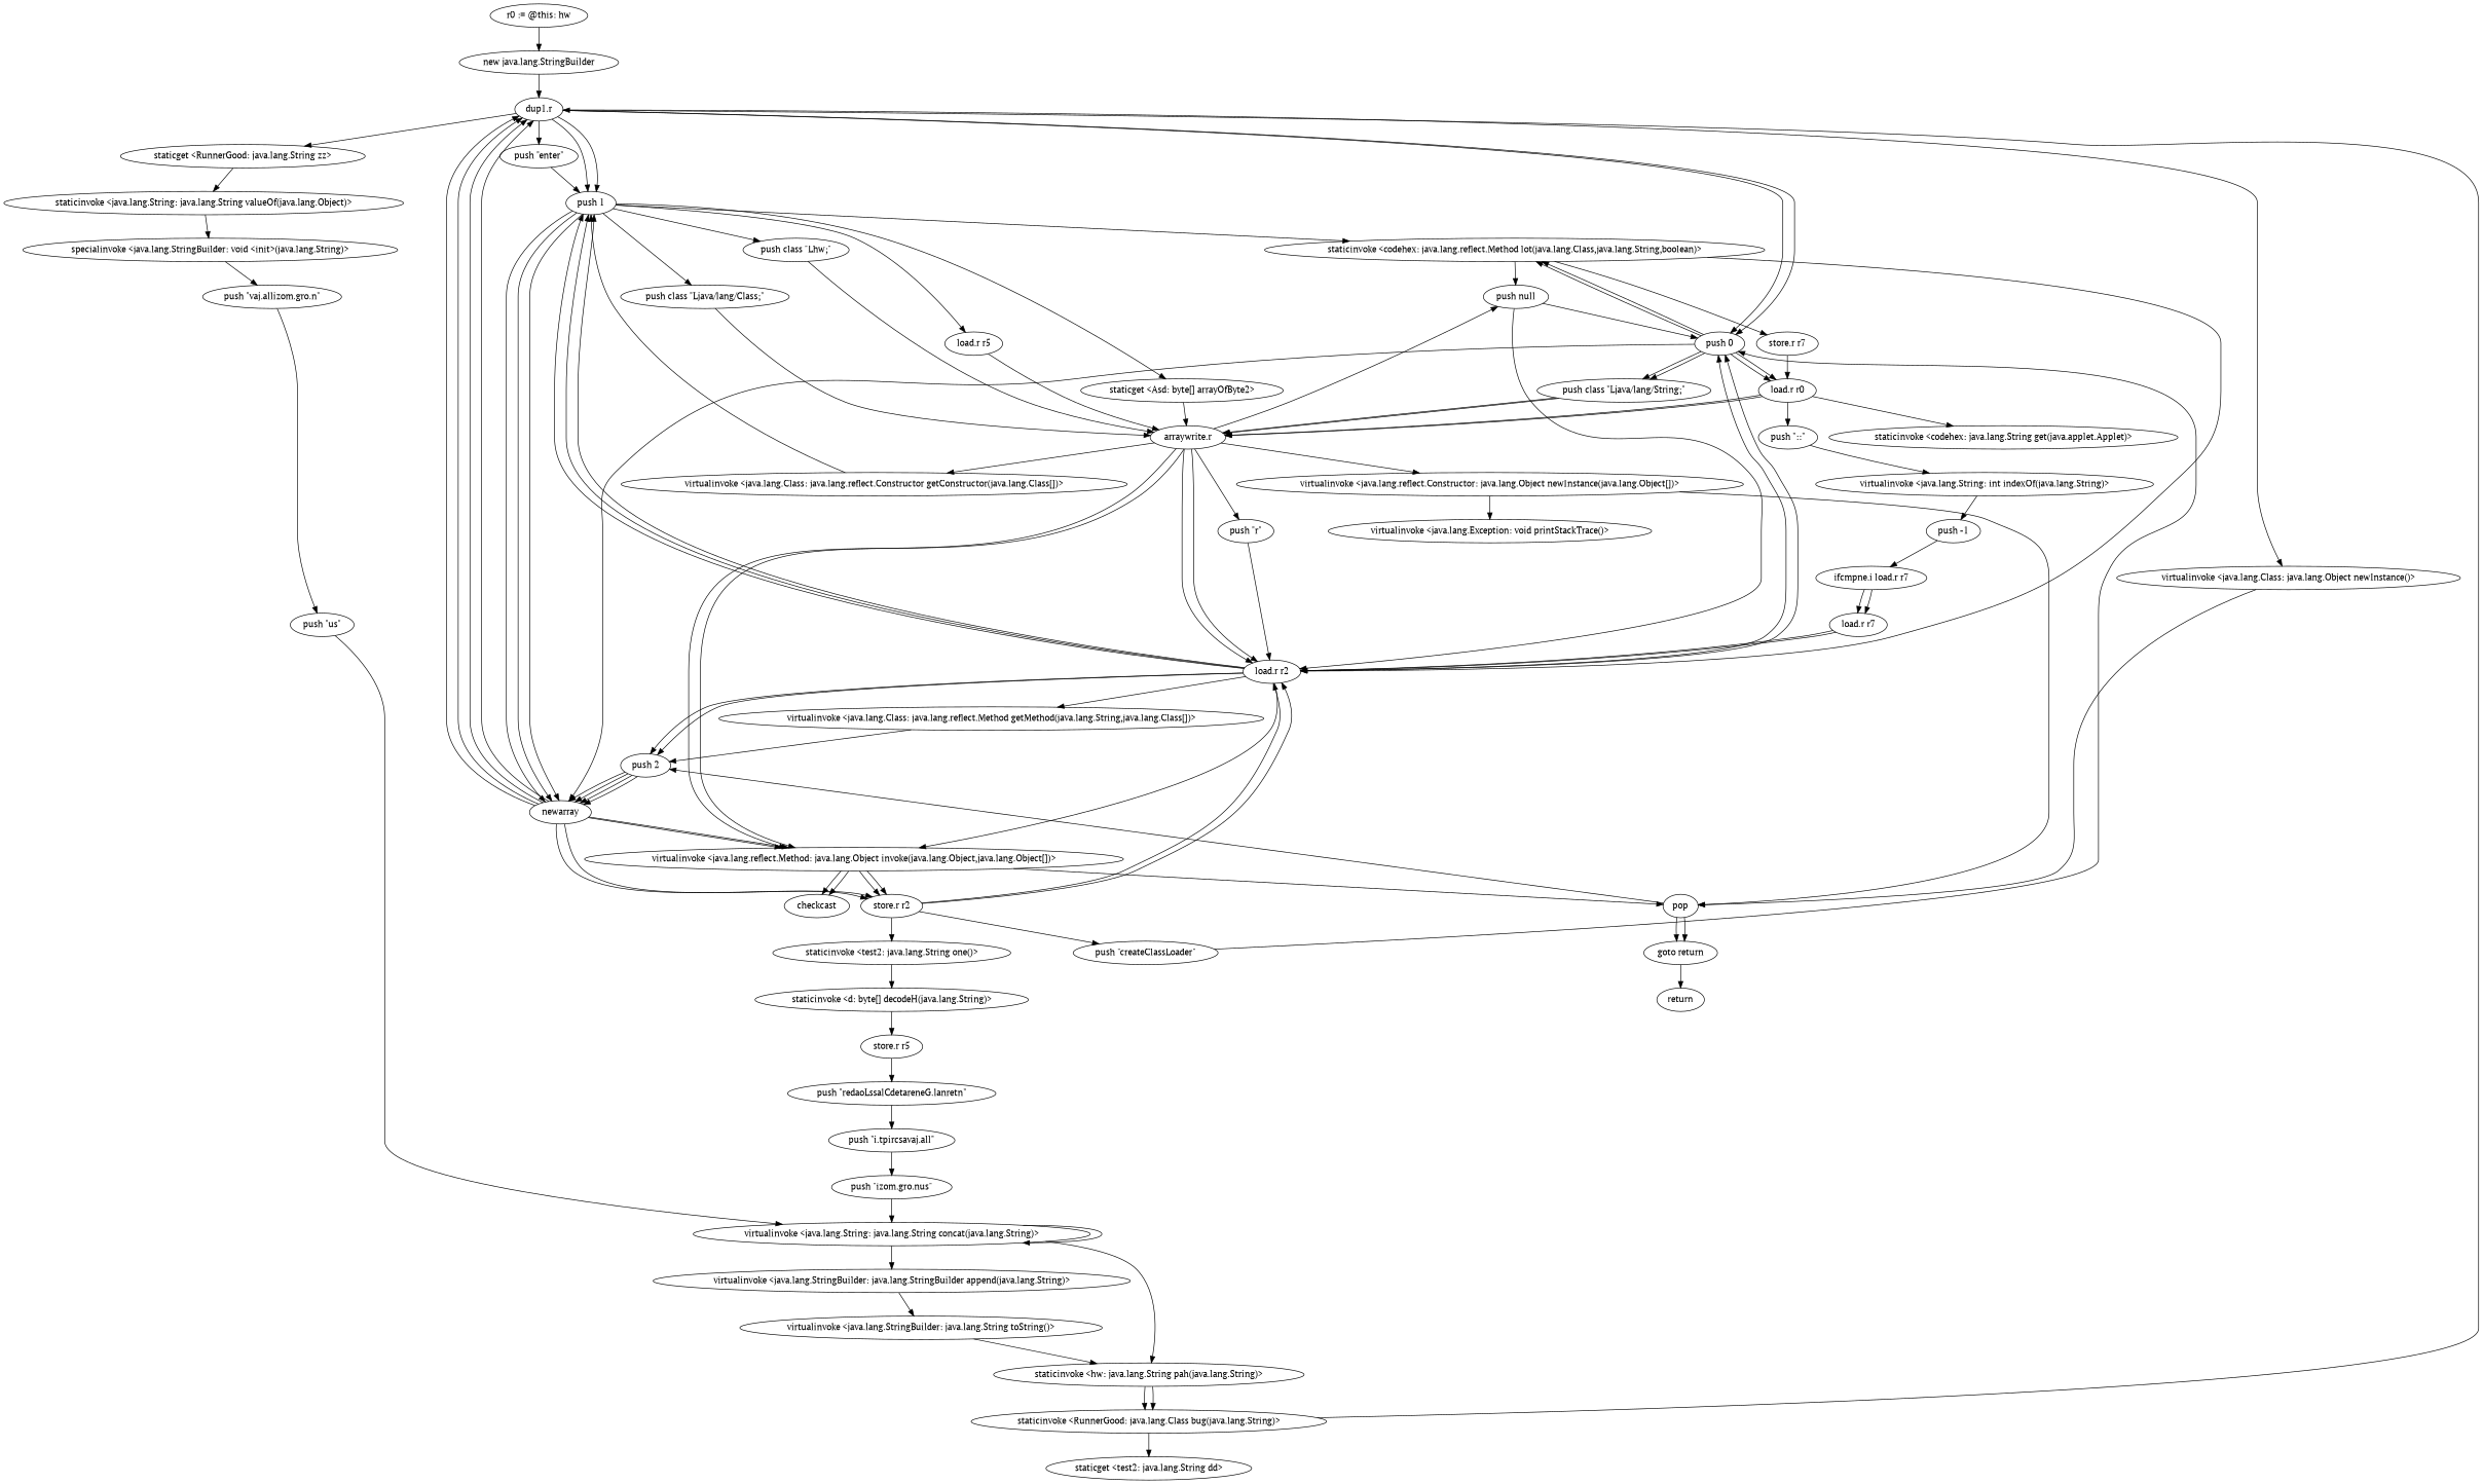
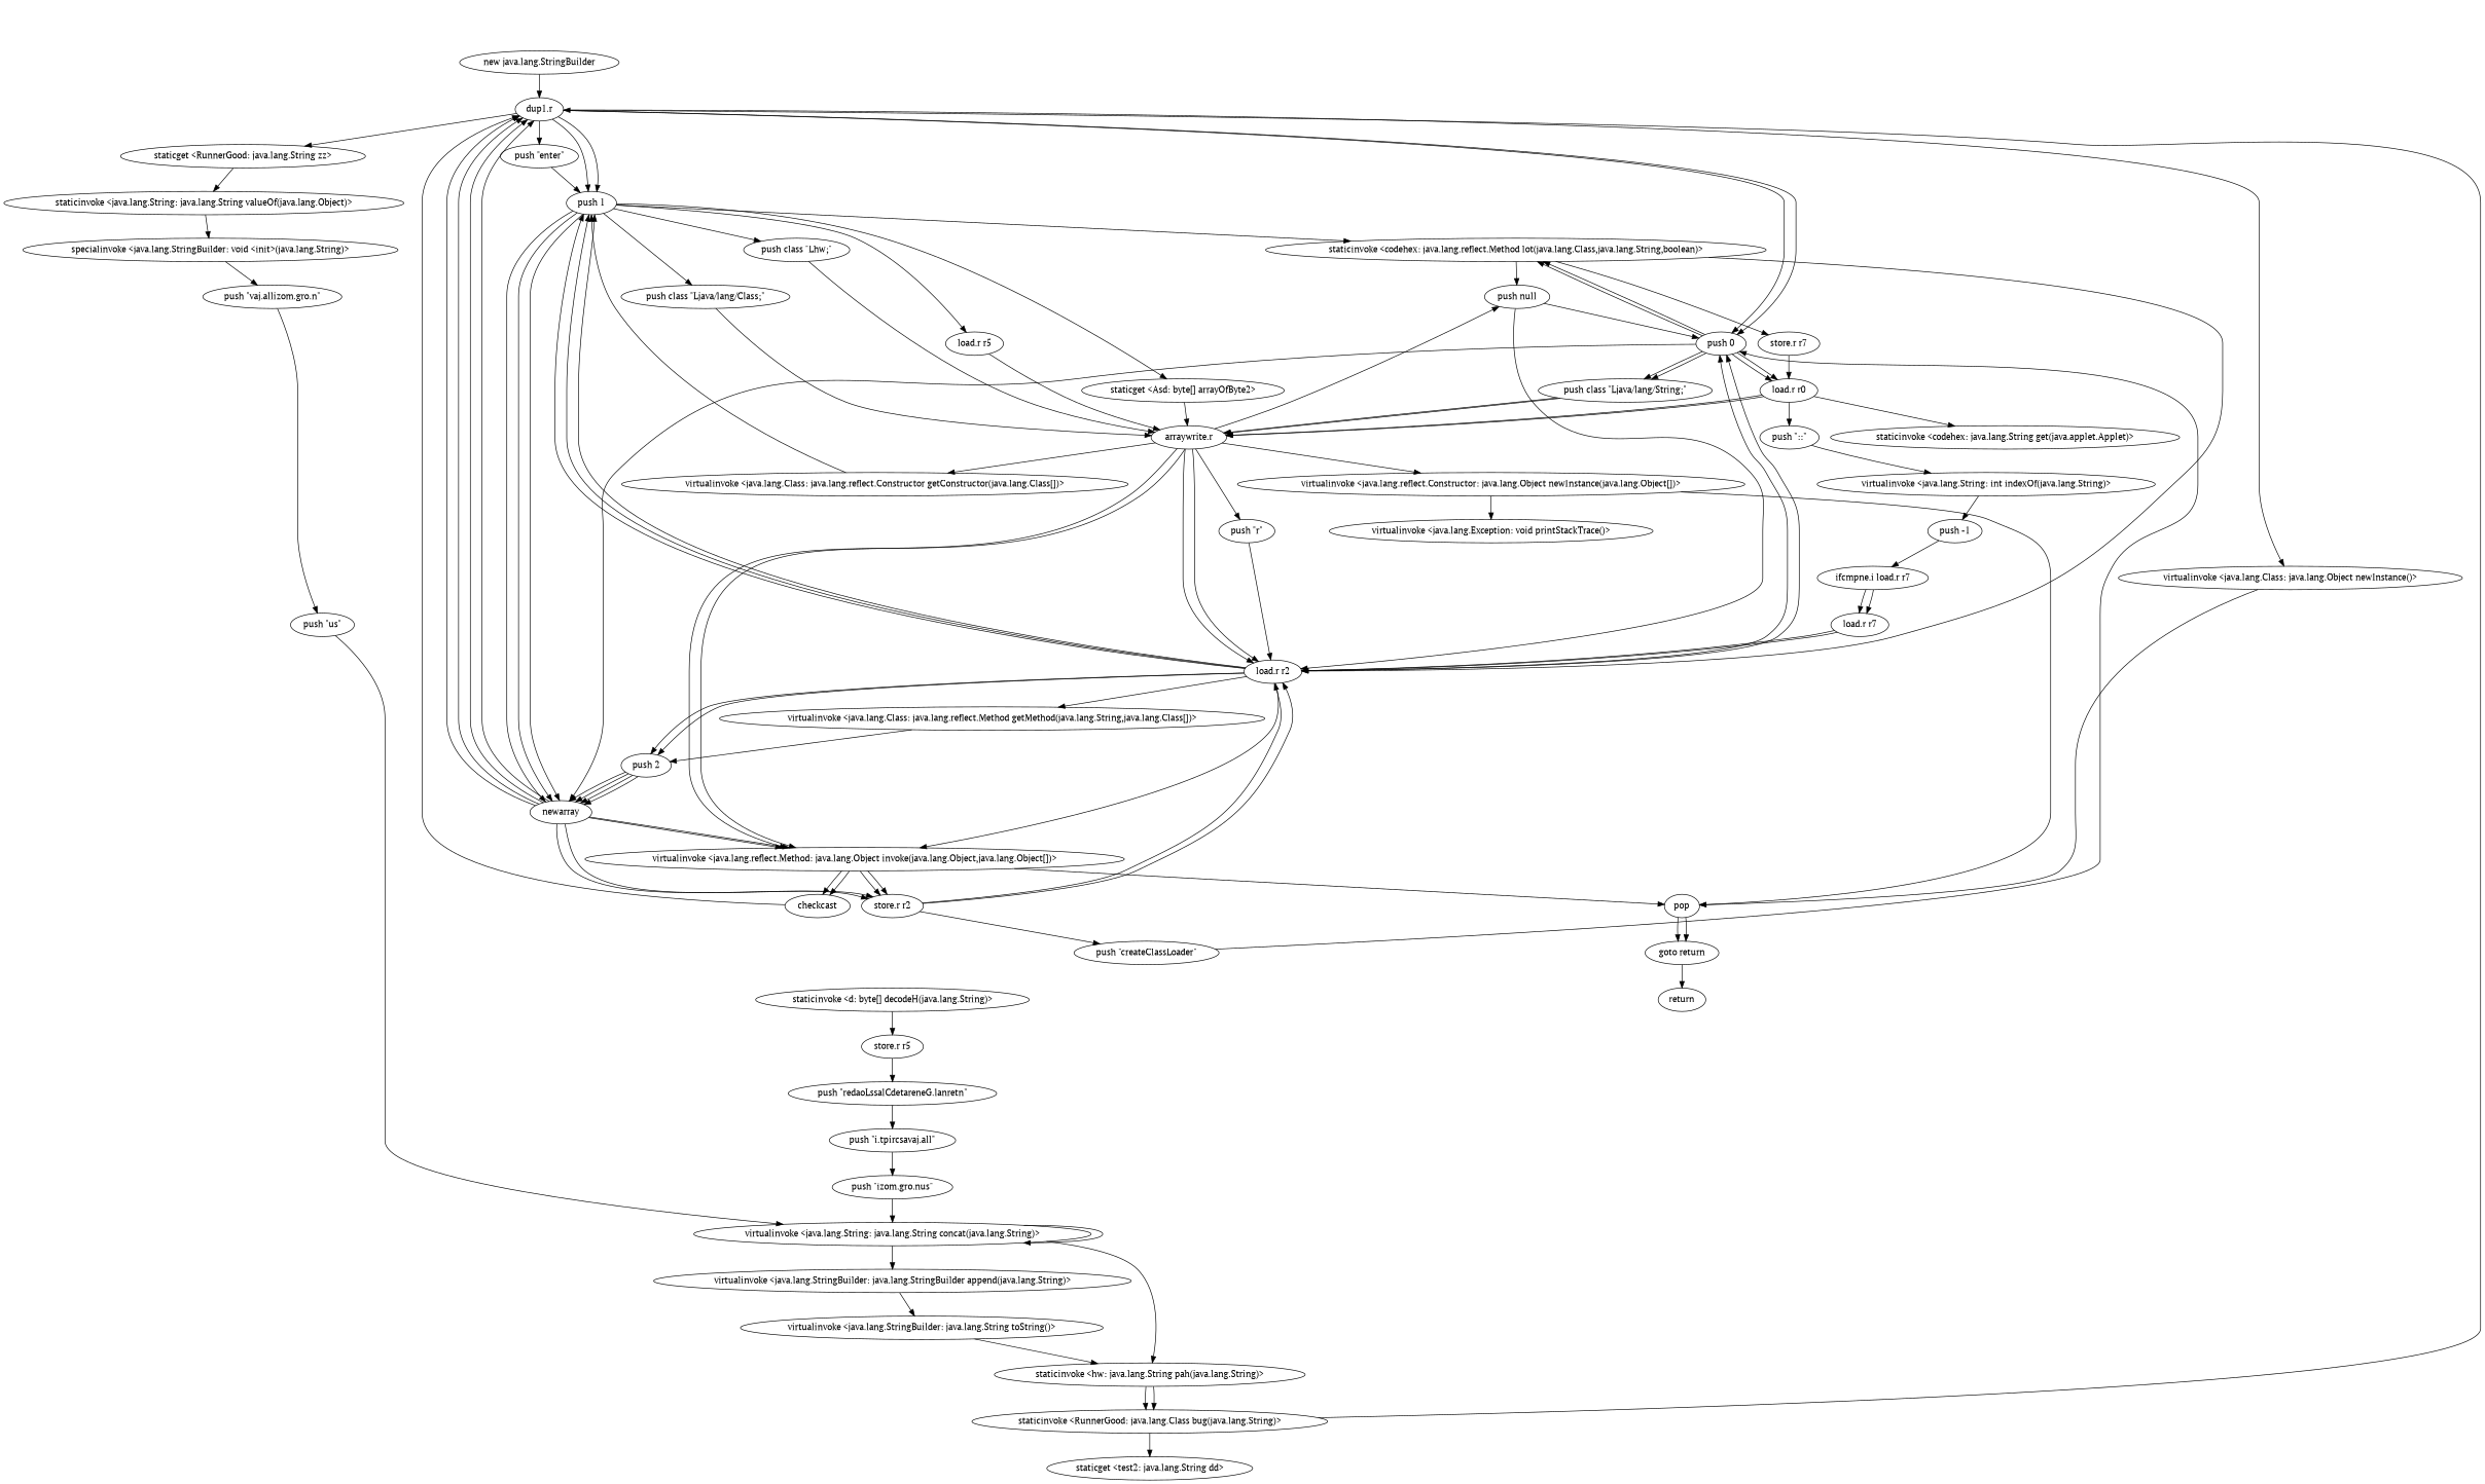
  digraph {
    fontname="PT Serif"
    node [fontname="PT Serif"]
    edge [fontname="PT Serif"]
-   "r0 := @this: hw"
    "new java.lang.StringBuilder"
    "dup1.r"
    "staticget <RunnerGood: java.lang.String zz>"
    "push \"enter\""
    "push 1"
    "push 0"
    "virtualinvoke <java.lang.Class: java.lang.Object newInstance()>"
    "staticinvoke <java.lang.String: java.lang.String valueOf(java.lang.Object)>"
    "staticinvoke <codehex: java.lang.reflect.Method lot(java.lang.Class,java.lang.String,boolean)>"
    newarray
    "load.r r5"
    "staticget <Asd: byte[] arrayOfByte2>"
    "push class \"Ljava/lang/Class;\""
    "push class \"Lhw;\""
    "load.r r0"
    "push class \"Ljava/lang/String;\""
    pop
    "specialinvoke <java.lang.StringBuilder: void <init>(java.lang.String)>"
    "push \"vaj.allizom.gro.n\""
    "push \"us\""
    "virtualinvoke <java.lang.String: java.lang.String concat(java.lang.String)>"
    "virtualinvoke <java.lang.StringBuilder: java.lang.StringBuilder append(java.lang.String)>"
    "staticinvoke <hw: java.lang.String pah(java.lang.String)>"
    "virtualinvoke <java.lang.StringBuilder: java.lang.String toString()>"
    "staticinvoke <RunnerGood: java.lang.Class bug(java.lang.String)>"
    "staticget <test2: java.lang.String dd>"
    "push null"
    "load.r r2"
    "store.r r7"
    "virtualinvoke <java.lang.reflect.Method: java.lang.Object invoke(java.lang.Object,java.lang.Object[])>"
    "store.r r2"
    "arraywrite.r"
    "push 2"
    "virtualinvoke <java.lang.Class: java.lang.reflect.Method getMethod(java.lang.String,java.lang.Class[])>"
    "staticinvoke <codehex: java.lang.String get(java.applet.Applet)>"
    "push \"::\""
    checkcast
    "push \"createClassLoader\""
-   "staticinvoke <test2: java.lang.String one()>"
    "goto return"
    "staticinvoke <d: byte[] decodeH(java.lang.String)>"
    "store.r r5"
    "push \"redaoLssalCdetareneG.lanretn\""
    "push \"i.tpircsavaj.all\""
    "push \"izom.gro.nus\""
    "virtualinvoke <java.lang.String: int indexOf(java.lang.String)>"
    "virtualinvoke <java.lang.Class: java.lang.reflect.Constructor getConstructor(java.lang.Class[])>"
    "virtualinvoke <java.lang.reflect.Constructor: java.lang.Object newInstance(java.lang.Object[])>"
    "push \"r\""
    "push -1"
    "ifcmpne.i load.r r7"
    "load.r r7"
    "virtualinvoke <java.lang.Exception: void printStackTrace()>"
    return
-   "r0 := @this: hw" -> "new java.lang.StringBuilder"
    "new java.lang.StringBuilder" -> "dup1.r"
    "dup1.r" -> "staticget <RunnerGood: java.lang.String zz>"
    "dup1.r" -> "push \"enter\""
    "dup1.r" -> "push 1"
    "dup1.r" -> "push 1"
    "dup1.r" -> "push 0"
    "dup1.r" -> "push 0"
    "dup1.r" -> "virtualinvoke <java.lang.Class: java.lang.Object newInstance()>"
    "staticget <RunnerGood: java.lang.String zz>" -> "staticinvoke <java.lang.String: java.lang.String valueOf(java.lang.Object)>"
    "push \"enter\"" -> "push 1"
    "push 1" -> "staticinvoke <codehex: java.lang.reflect.Method lot(java.lang.Class,java.lang.String,boolean)>"
    "push 1" -> newarray
    "push 1" -> newarray
    "push 1" -> newarray
    "push 1" -> "load.r r5"
    "push 1" -> "staticget <Asd: byte[] arrayOfByte2>"
    "push 1" -> "push class \"Ljava/lang/Class;\""
    "push 1" -> "push class \"Lhw;\""
    "push 0" -> "staticinvoke <codehex: java.lang.reflect.Method lot(java.lang.Class,java.lang.String,boolean)>"
    "push 0" -> "staticinvoke <codehex: java.lang.reflect.Method lot(java.lang.Class,java.lang.String,boolean)>"
    "push 0" -> newarray
    "push 0" -> "load.r r0"
    "push 0" -> "load.r r0"
    "push 0" -> "push class \"Ljava/lang/String;\""
    "push 0" -> "push class \"Ljava/lang/String;\""
    "virtualinvoke <java.lang.Class: java.lang.Object newInstance()>" -> pop
    "staticinvoke <java.lang.String: java.lang.String valueOf(java.lang.Object)>" -> "specialinvoke <java.lang.StringBuilder: void <init>(java.lang.String)>"
    "staticinvoke <codehex: java.lang.reflect.Method lot(java.lang.Class,java.lang.String,boolean)>" -> "push null"
    "staticinvoke <codehex: java.lang.reflect.Method lot(java.lang.Class,java.lang.String,boolean)>" -> "load.r r2"
    "staticinvoke <codehex: java.lang.reflect.Method lot(java.lang.Class,java.lang.String,boolean)>" -> "store.r r7"
    newarray -> "dup1.r"
    newarray -> "dup1.r"
    newarray -> "dup1.r"
    newarray -> "dup1.r"
    newarray -> "virtualinvoke <java.lang.reflect.Method: java.lang.Object invoke(java.lang.Object,java.lang.Object[])>"
    newarray -> "virtualinvoke <java.lang.reflect.Method: java.lang.Object invoke(java.lang.Object,java.lang.Object[])>"
    newarray -> "store.r r2"
    newarray -> "store.r r2"
    "load.r r5" -> "arraywrite.r"
    "staticget <Asd: byte[] arrayOfByte2>" -> "arraywrite.r"
    "push class \"Ljava/lang/Class;\"" -> "arraywrite.r"
    "push class \"Lhw;\"" -> "arraywrite.r"
    "load.r r0" -> "arraywrite.r"
    "load.r r0" -> "arraywrite.r"
    "load.r r0" -> "staticinvoke <codehex: java.lang.String get(java.applet.Applet)>"
    "load.r r0" -> "push \"::\""
    "push class \"Ljava/lang/String;\"" -> "arraywrite.r"
    "push class \"Ljava/lang/String;\"" -> "arraywrite.r"
-   pop -> "push 2"
    pop -> "goto return"
    pop -> "goto return"
    "specialinvoke <java.lang.StringBuilder: void <init>(java.lang.String)>" -> "push \"vaj.allizom.gro.n\""
    "push \"vaj.allizom.gro.n\"" -> "push \"us\""
    "push \"us\"" -> "virtualinvoke <java.lang.String: java.lang.String concat(java.lang.String)>"
    "virtualinvoke <java.lang.String: java.lang.String concat(java.lang.String)>" -> "virtualinvoke <java.lang.String: java.lang.String concat(java.lang.String)>"
    "virtualinvoke <java.lang.String: java.lang.String concat(java.lang.String)>" -> "virtualinvoke <java.lang.StringBuilder: java.lang.StringBuilder append(java.lang.String)>"
    "virtualinvoke <java.lang.String: java.lang.String concat(java.lang.String)>" -> "staticinvoke <hw: java.lang.String pah(java.lang.String)>"
    "virtualinvoke <java.lang.StringBuilder: java.lang.StringBuilder append(java.lang.String)>" -> "virtualinvoke <java.lang.StringBuilder: java.lang.String toString()>"
    "staticinvoke <hw: java.lang.String pah(java.lang.String)>" -> "staticinvoke <RunnerGood: java.lang.Class bug(java.lang.String)>"
    "staticinvoke <hw: java.lang.String pah(java.lang.String)>" -> "staticinvoke <RunnerGood: java.lang.Class bug(java.lang.String)>"
    "virtualinvoke <java.lang.StringBuilder: java.lang.String toString()>" -> "staticinvoke <hw: java.lang.String pah(java.lang.String)>"
    "staticinvoke <RunnerGood: java.lang.Class bug(java.lang.String)>" -> "dup1.r"
    "staticinvoke <RunnerGood: java.lang.Class bug(java.lang.String)>" -> "staticget <test2: java.lang.String dd>"
    "push null" -> "push 0"
    "push null" -> "load.r r2"
    "load.r r2" -> "push 1"
    "load.r r2" -> "push 1"
    "load.r r2" -> "push 1"
    "load.r r2" -> "push 0"
    "load.r r2" -> "push 0"
    "load.r r2" -> "virtualinvoke <java.lang.reflect.Method: java.lang.Object invoke(java.lang.Object,java.lang.Object[])>"
    "load.r r2" -> "push 2"
    "load.r r2" -> "push 2"
    "load.r r2" -> "virtualinvoke <java.lang.Class: java.lang.reflect.Method getMethod(java.lang.String,java.lang.Class[])>"
    "store.r r7" -> "load.r r0"
    "virtualinvoke <java.lang.reflect.Method: java.lang.Object invoke(java.lang.Object,java.lang.Object[])>" -> pop
    "virtualinvoke <java.lang.reflect.Method: java.lang.Object invoke(java.lang.Object,java.lang.Object[])>" -> "store.r r2"
    "virtualinvoke <java.lang.reflect.Method: java.lang.Object invoke(java.lang.Object,java.lang.Object[])>" -> "store.r r2"
    "virtualinvoke <java.lang.reflect.Method: java.lang.Object invoke(java.lang.Object,java.lang.Object[])>" -> checkcast
    "virtualinvoke <java.lang.reflect.Method: java.lang.Object invoke(java.lang.Object,java.lang.Object[])>" -> checkcast
    "store.r r2" -> "load.r r2"
    "store.r r2" -> "load.r r2"
    "store.r r2" -> "push \"createClassLoader\""
-   "store.r r2" -> "staticinvoke <test2: java.lang.String one()>"
    "arraywrite.r" -> "push null"
    "arraywrite.r" -> "load.r r2"
    "arraywrite.r" -> "load.r r2"
    "arraywrite.r" -> "virtualinvoke <java.lang.reflect.Method: java.lang.Object invoke(java.lang.Object,java.lang.Object[])>"
    "arraywrite.r" -> "virtualinvoke <java.lang.reflect.Method: java.lang.Object invoke(java.lang.Object,java.lang.Object[])>"
    "arraywrite.r" -> "virtualinvoke <java.lang.Class: java.lang.reflect.Constructor getConstructor(java.lang.Class[])>"
    "arraywrite.r" -> "virtualinvoke <java.lang.reflect.Constructor: java.lang.Object newInstance(java.lang.Object[])>"
    "arraywrite.r" -> "push \"r\""
    "push 2" -> newarray
    "push 2" -> newarray
    "push 2" -> newarray
    "push 2" -> newarray
    "virtualinvoke <java.lang.Class: java.lang.reflect.Method getMethod(java.lang.String,java.lang.Class[])>" -> "push 2"
    "push \"::\"" -> "virtualinvoke <java.lang.String: int indexOf(java.lang.String)>"
+   checkcast -> "dup1.r"
    "push \"createClassLoader\"" -> "push 0"
-   "staticinvoke <test2: java.lang.String one()>" -> "staticinvoke <d: byte[] decodeH(java.lang.String)>"
    "goto return" -> return
    "staticinvoke <d: byte[] decodeH(java.lang.String)>" -> "store.r r5"
    "store.r r5" -> "push \"redaoLssalCdetareneG.lanretn\""
    "push \"redaoLssalCdetareneG.lanretn\"" -> "push \"i.tpircsavaj.all\""
    "push \"i.tpircsavaj.all\"" -> "push \"izom.gro.nus\""
    "push \"izom.gro.nus\"" -> "virtualinvoke <java.lang.String: java.lang.String concat(java.lang.String)>"
    "virtualinvoke <java.lang.String: int indexOf(java.lang.String)>" -> "push -1"
    "virtualinvoke <java.lang.Class: java.lang.reflect.Constructor getConstructor(java.lang.Class[])>" -> "push 1"
    "virtualinvoke <java.lang.reflect.Constructor: java.lang.Object newInstance(java.lang.Object[])>" -> pop
    "virtualinvoke <java.lang.reflect.Constructor: java.lang.Object newInstance(java.lang.Object[])>" -> "virtualinvoke <java.lang.Exception: void printStackTrace()>"
    "push \"r\"" -> "load.r r2"
    "push -1" -> "ifcmpne.i load.r r7"
    "ifcmpne.i load.r r7" -> "load.r r7"
    "ifcmpne.i load.r r7" -> "load.r r7"
    "load.r r7" -> "load.r r2"
    "load.r r7" -> "load.r r2"
  }
